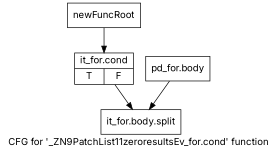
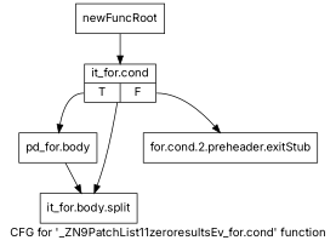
  digraph {
    fontname=Inter
    label="CFG for '_ZN9PatchList11zeroresultsEv_for.cond' function"
    node [fontname=Inter shape=record]
    edge [fontname=Inter]
    n1 [label="{newFuncRoot}"]
    n2 [label="{it_for.cond|{<s0>T|<s1>F}}"]
+   n3 [label="{for.cond.2.preheader.exitStub}"]
    n4 [label="{pd_for.body}"]
    n5 [label="{it_for.body.split}"]
    n1 -> n2
+   n2 -> n3 [tailport=s1]
+   n2 -> n4 [tailport=s0]
    n2 -> n5
    n4 -> n5
  }
